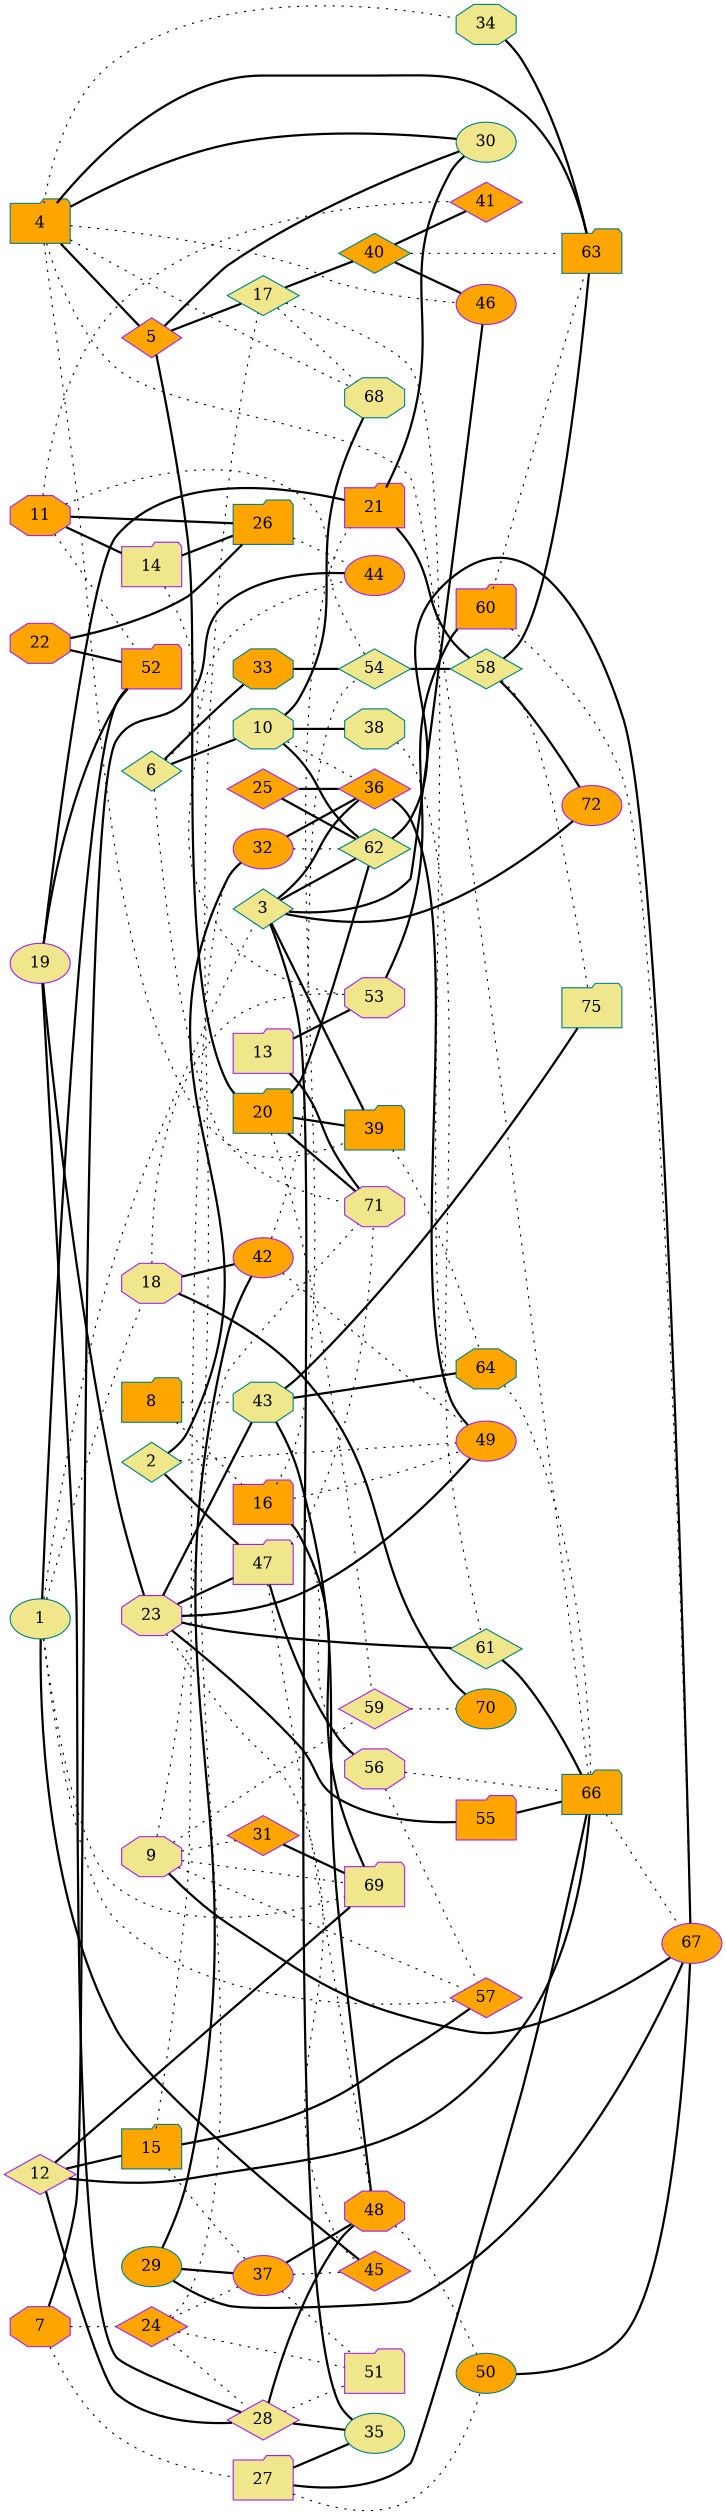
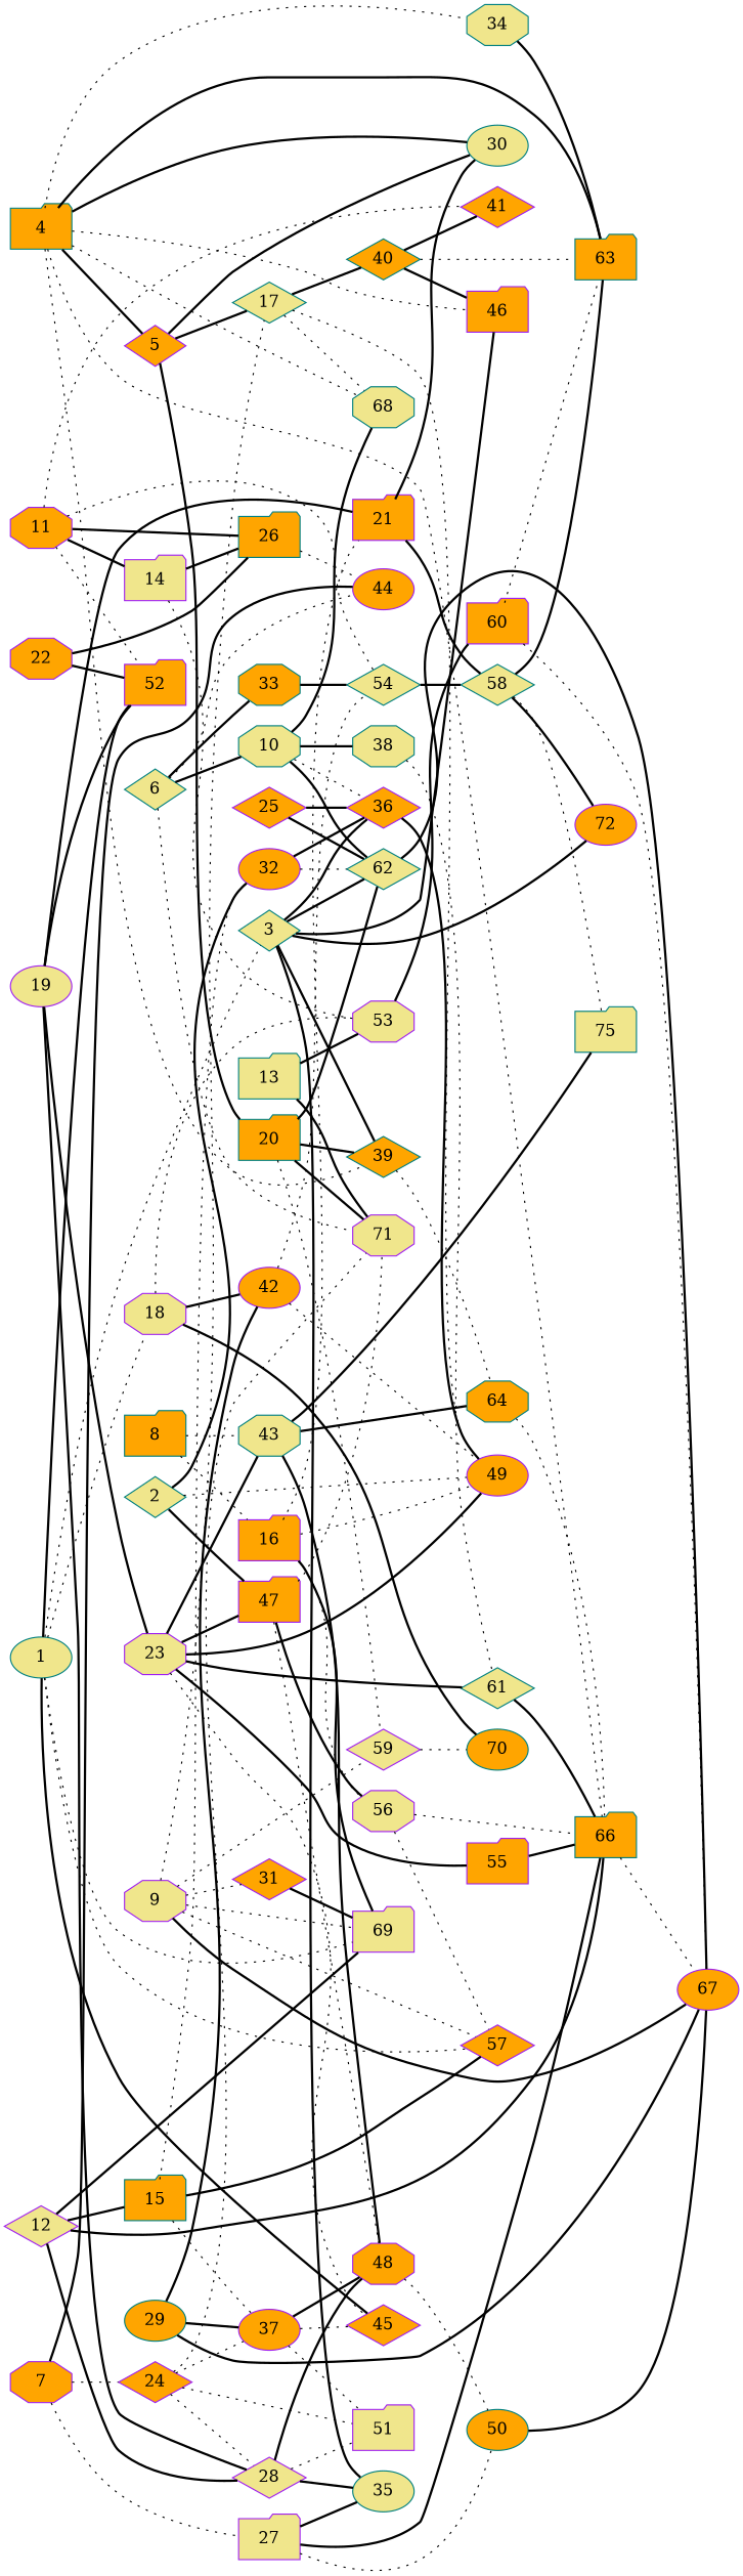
  graph {
    rankdir=LR
    node [color=purple fillcolor=orange shape=diamond style=filled]
    edge [style=bold]
    1 [color=teal fillcolor=khaki shape=ellipse]
    3 [color=teal fillcolor=khaki]
    18 [fillcolor=khaki shape=octagon]
    45
    52 [shape=folder]
    57
    69 [fillcolor=khaki shape=folder]
    35 [color=teal fillcolor=khaki shape=ellipse]
    36
-   39 [color=teal shape=folder]
-   46 [shape=ellipse]
+   39 [color=teal]
+   46 [shape=folder]
    62 [color=teal fillcolor=khaki]
    72 [shape=ellipse]
    53 [fillcolor=khaki shape=octagon]
    42 [shape=ellipse]
    70 [color=teal shape=ellipse]
    2 [color=teal fillcolor=khaki]
    32 [shape=ellipse]
-   47 [fillcolor=khaki shape=folder]
+   47 [shape=folder]
    49 [shape=ellipse]
    71 [fillcolor=khaki shape=octagon]
    56 [fillcolor=khaki shape=octagon]
    48 [shape=octagon]
    64 [color=teal shape=octagon]
    67 [shape=ellipse]
    4 [color=teal shape=folder]
    5
    30 [color=teal fillcolor=khaki shape=ellipse]
    34 [color=teal fillcolor=khaki shape=octagon]
    63 [color=teal shape=folder]
    66 [color=teal shape=folder]
    68 [color=teal fillcolor=khaki shape=octagon]
    17 [color=teal fillcolor=khaki]
    20 [color=teal shape=folder]
    40 [color=teal]
    59 [fillcolor=khaki]
    6 [color=teal fillcolor=khaki]
    10 [color=teal fillcolor=khaki shape=octagon]
    33 [color=teal shape=octagon]
    44 [shape=ellipse]
    38 [color=teal fillcolor=khaki shape=octagon]
    54 [color=teal fillcolor=khaki]
    7 [shape=octagon]
    24
    27 [fillcolor=khaki shape=folder]
    28 [fillcolor=khaki]
    37 [shape=ellipse]
    51 [fillcolor=khaki shape=folder]
    50 [color=teal shape=ellipse]
    8 [color=teal shape=folder]
    16 [shape=folder]
    43 [color=teal fillcolor=khaki shape=octagon]
    21 [shape=folder]
    n54 [color=teal fillcolor=khaki label=75 shape=folder]
    9 [fillcolor=khaki shape=octagon]
    31
    61 [color=teal fillcolor=khaki]
    11 [shape=octagon]
    14 [fillcolor=khaki shape=folder]
    26 [color=teal shape=folder]
    41
    58 [color=teal fillcolor=khaki]
    12 [fillcolor=khaki]
    15 [color=teal shape=folder]
-   13 [fillcolor=khaki shape=folder]
+   13 [color=teal fillcolor=khaki shape=folder]
    60 [shape=folder]
    19 [fillcolor=khaki shape=ellipse]
    23 [fillcolor=khaki shape=octagon]
    55 [shape=folder]
    22 [shape=octagon]
    25
    29 [color=teal shape=ellipse]
    1 -- 3 [style=dotted]
    1 -- 18 [style=dotted]
    1 -- 45
    1 -- 52
    1 -- 57 [style=dotted]
    1 -- 69 [style=dotted]
    3 -- 35
    3 -- 36
    3 -- 39
    3 -- 46
    3 -- 62
    3 -- 72
    18 -- 53 [style=dotted]
    18 -- 42
    18 -- 70
    36 -- 49
    39 -- 64 [style=dotted]
    62 -- 67
    53 -- 60
    42 -- 49 [style=dotted]
    42 -- 54 [style=dotted]
    2 -- 32
    2 -- 47
    2 -- 49 [style=dotted]
    32 -- 36
    32 -- 62 [style=dotted]
    47 -- 71 [style=dotted]
    47 -- 56
    47 -- 48 [style=dotted]
    56 -- 57 [style=dotted]
    56 -- 66 [style=dotted]
    48 -- 50 [style=dotted]
    64 -- 66 [style=dotted]
    4 -- 39 [style=dotted]
    4 -- 46 [style=dotted]
    4 -- 5
    4 -- 30
    4 -- 34 [style=dotted]
    4 -- 63
    4 -- 66 [style=dotted]
    4 -- 68 [style=dotted]
    5 -- 30
    5 -- 17
    5 -- 20
    34 -- 63
    66 -- 67 [style=dotted]
    17 -- 49 [style=dotted]
    17 -- 68 [style=dotted]
    17 -- 40
    20 -- 39
    20 -- 62
    20 -- 71
    20 -- 59 [style=dotted]
    40 -- 46
    40 -- 63 [style=dotted]
    40 -- 41
    59 -- 70 [style=dotted]
    6 -- 71 [style=dotted]
    6 -- 10
    6 -- 33
    6 -- 44 [style=dotted]
    10 -- 36 [style=dotted]
    10 -- 62
    10 -- 68
    10 -- 38
    33 -- 54
    38 -- 61 [style=dotted]
    54 -- 58
    7 -- 44
    7 -- 24 [style=dotted]
    7 -- 27 [style=dotted]
    24 -- 71 [style=dotted]
    24 -- 28 [style=dotted]
    24 -- 37 [style=dotted]
    24 -- 51 [style=dotted]
    27 -- 35
    27 -- 66
    27 -- 50 [style=dotted]
    28 -- 35
    28 -- 48
    28 -- 51 [style=dotted]
    37 -- 45 [style=dotted]
    37 -- 48
    37 -- 51 [style=dotted]
    50 -- 67
    8 -- 16 [style=dotted]
    8 -- 43 [style=dotted]
    16 -- 69
    16 -- 49 [style=dotted]
    16 -- 56 [style=dotted]
    16 -- 21 [style=dotted]
    43 -- 48
    43 -- 64
    43 -- n54
    21 -- 30
    21 -- 58
    9 -- 57 [style=dotted]
    9 -- 69 [style=dotted]
    9 -- 67
    9 -- 17 [style=dotted]
    9 -- 59 [style=dotted]
    9 -- 31 [style=dotted]
    31 -- 69
    61 -- 66
    11 -- 52 [style=dotted]
    11 -- 54 [style=dotted]
    11 -- 14
    11 -- 26
    11 -- 41 [style=dotted]
    14 -- 53 [style=dotted]
    14 -- 26
    26 -- 44 [style=dotted]
    58 -- 72
    58 -- 63
    58 -- n54 [style=dotted]
    12 -- 69
    12 -- 66
    12 -- 28
    12 -- 15
    15 -- 57
    15 -- 32 [style=dotted]
    15 -- 37 [style=dotted]
    13 -- 53
    13 -- 71
    60 -- 67 [style=dotted]
    60 -- 63 [style=dotted]
    19 -- 52
    19 -- 28
    19 -- 21
    19 -- 23
    23 -- 45 [style=dotted]
    23 -- 47
    23 -- 49
    23 -- 43
    23 -- 61
    23 -- 55
    55 -- 66
    22 -- 52
    22 -- 26
    25 -- 36
    25 -- 62
    29 -- 42
    29 -- 67
    29 -- 37
  }
